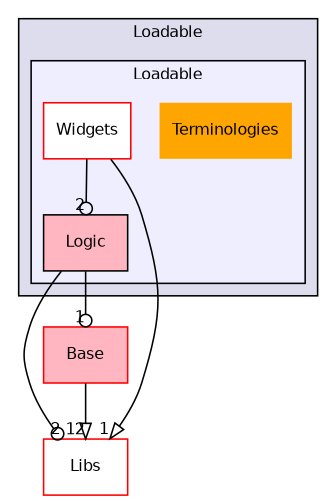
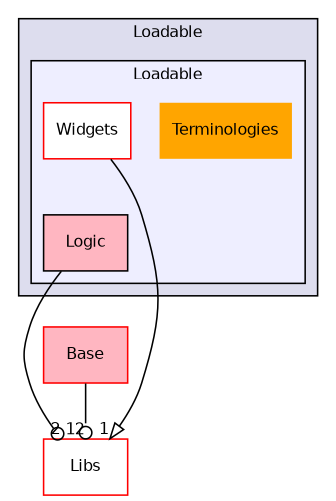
  digraph {
    compound=true
    node [fillcolor=lightpink fontname=Helvetica fontsize=10 shape=box style=filled color=red]
    edge [arrowhead=odot headlabel=2 labeldistance=1.5 labelfontname=Helvetica labelfontsize=10]
    n1 [fillcolor=orange label=Terminologies shape=plaintext color=""]
    n2 [color=black label=Logic]
    n3 [fillcolor=white label=Widgets]
    n4 [fillcolor=white label=Libs]
    n5 [label=Base]
    subgraph cluster_1 {
      bgcolor="#ddddee"
      fontname=Helvetica
      fontsize=10
      label=Loadable
      pencolor=black
      subgraph cluster_2 {
        bgcolor="#eeeeff"
        fontname=Helvetica
        fontsize=10
        label=Loadable
        pencolor=black
        n1
        n2
        n3
      }
    }
    n2 -> n4
-   n2 -> n5 [headlabel=1]
-   n3 -> n2
    n3 -> n4 [arrowhead=onormal headlabel=1]
-   n5 -> n4 [arrowhead=onormal headlabel=12]
+   n5 -> n4 [headlabel=12]
  }
